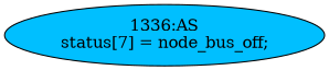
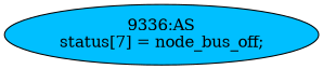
  strict digraph {
-   n1 [ast="<pyverilog.vparser.ast.Assign object at 0x7fd773261a90>" def_var="['status']" fillcolor=deepskyblue label="1336:AS\nstatus[7] = node_bus_off;" statements="[]" style=filled typ=Assign use_var="['node_bus_off']"]
+   n1 [ast="<pyverilog.vparser.ast.Assign object at 0x7fd773261a90>" def_var="['status']" fillcolor=deepskyblue label="9336:AS\nstatus[7] = node_bus_off;" statements="[]" style=filled typ=Assign use_var="['node_bus_off']"]
  }
